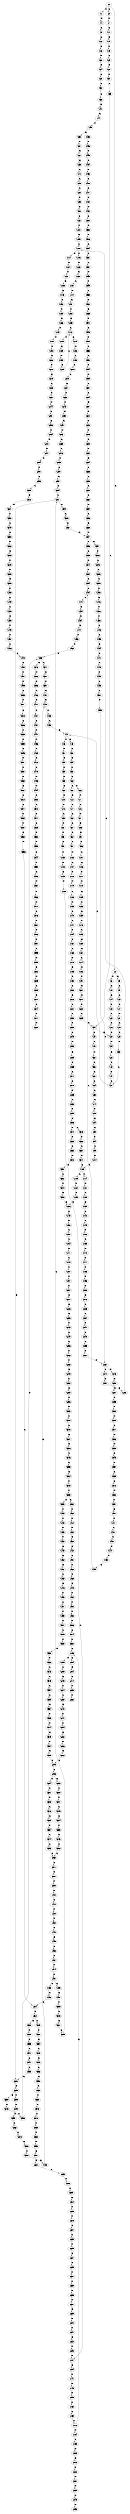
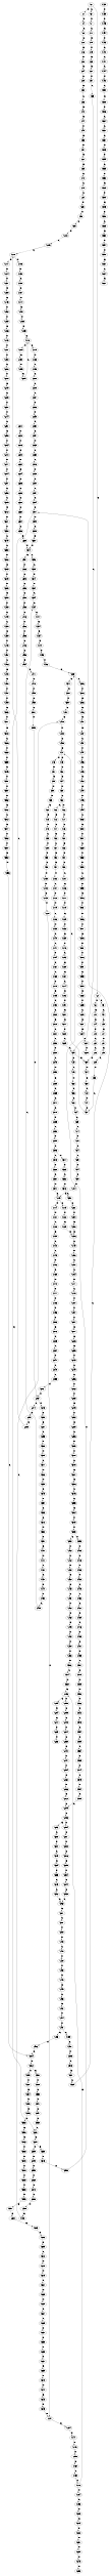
  strict digraph {
    S0
    S1
    S2
    S3
    S4
    S5
    S6
    S7
    S8
    S9
    S10
    S11
    S12
    S13
    S14
    S15
    S16
    S17
    S18
    S19
    S20
    S21
    S22
    S23
    S24
    S25
    S26
    S27
    S28
    S29
    S30
    S31
    S32
    S33
    S34
    S35
    S36
    S37
    S38
    S39
    S40
    S41
    S42
    S43
    S44
    S45
    S46
    S47
    S48
    S49
    S50
    S51
    S52
    S53
    S54
    S55
    S56
    S57
    S58
    S59
    S60
    S61
    S62
    S63
    S64
    S65
    S66
    S67
    S68
    S69
    S70
    S71
    S72
    S73
    S74
    S75
    S76
    S77
    S78
    S79
    S80
    S81
    S82
    S83
    S84
    S85
    S86
    S87
    S88
    S89
    S90
    S91
    S92
    S93
    S94
    S95
    S96
    S97
    S98
    S99
    S100
    S101
    S102
    S103
    S104
    S105
    S106
    S107
    S108
    S109
    S110
    S111
    S112
    S113
    S114
    S115
    S116
    S117
    S118
    S119
    S120
    S121
    S122
    S123
    S124
    S125
    S126
    S127
    S128
    S129
    S130
    S131
    S132
    S133
    S134
    S135
    S136
    S137
    S138
    S139
    S140
    S141
    S142
    S143
    S144
    S145
    S146
    S147
    S148
    S149
    S150
    S151
    S152
    S153
    S154
    S155
    S156
    S157
    S158
    S159
    S160
    S161
    S162
    S163
    S164
    S165
    S166
    S167
    S168
    S169
    S170
    S171
    S172
    S173
    S174
    S175
    S176
    S177
    S178
    S179
    S180
    S181
    S182
    S183
    S184
    S185
    S186
    S187
    S188
    S189
    S190
    S191
    S192
    S193
    S194
    S195
    S196
    S197
    S198
    S199
    S200
    S201
    S202
    S203
    S204
    S205
    S206
    S207
    S208
    S209
    S210
    S211
    S212
    S213
    S214
    S215
    S216
    S217
    S218
    S219
    S220
    S221
    S222
    S223
    S224
    S225
    S226
    S227
    S228
    S229
    S230
    S231
    S232
    S233
    S234
    S235
    S236
    S237
    S238
    S239
    S240
    S241
    S242
    S243
    S244
    S245
    S246
    S247
    S248
    S249
    S250
    S251
    S252
    S253
    S254
    S255
    S256
    S257
    S258
    S259
    S260
    S261
    S262
    S263
    S264
    S265
    S266
    S267
    S268
    S269
    S270
    S271
    S272
    S273
    S274
    S275
    S276
    S277
    S278
    S279
    S280
    S281
    S282
    S283
    S284
    S285
    S286
    S287
    S288
    S289
    S290
    S291
    S292
    S293
    S294
    S295
    S296
    S297
    S298
    S299
    S300
    S301
    S302
    S303
    S304
    S305
    S306
    S307
    S308
    S309
    S310
    S311
    S312
    S313
    S314
    S315
    S316
    S317
    S318
    S319
    S320
    S321
    S322
    S323
    S324
    S325
    S326
    S327
    S328
    S329
    S330
    S331
    S332
    S333
    S334
    S335
    S336
    S337
    S338
    S339
    S340
    S341
    S342
    S343
    S344
    S345
    S346
    S347
    S348
    S349
    S350
    S351
    S352
    S353
    S354
    S355
    S356
    S357
    S358
    S359
    S360
    S361
    S362
    S363
    S364
    S365
    S366
    S367
    S368
    S369
    S370
    S371
    S372
    S373
    S374
    S375
    S376
    S377
    S378
    S379
    S380
    S381
    S382
    S383
    S384
    S385
    S386
    S387
    S388
    S389
    S390
    S391
    S392
    S393
    S394
    S395
    S396
    S397
    S398
    S399
    S400
    S401
    S402
    S403
    S404
    S405
    S406
    S407
    S408
    S409
    S410
    S411
    S412
    S413
    S414
    S416
    S417
    S418
    S419
    S420
    S421
    S422
    S423
    S424
    S426
    S427
    S428
    S429
    S430
    S431
    S432
    S433
    S434
    S425
    S435
    S436
    S437
    S438
    S439
    S440
    S441
    S442
    S443
    S444
    S445
    S446
    S447
    S448
    S449
    S450
    S451
    S452
    S453
    S454
    S455
    S456
    S457
    S458
    S459
    S460
    S461
    S462
    S463
    S464
    S465
    S466
    S467
    S468
    S469
    S470
    S471
    S472
    S473
    S474
    S475
    S476
    S477
    S478
    S479
    S480
    S481
    S482
    S483
    S484
    S485
    S486
    S487
    S488
    S489
    S490
    S491
    S492
    S493
    S494
    S495
    S496
    S497
    S498
    S499
    S500
    S501
    S502
    S503
    S504
    S505
    S506
    S507
    S508
    S509
    S510
    S511
    S512
    S513
    S514
    S515
    S516
    S517
    S518
    S519
    S520
    S521
    S522
    S523
    S524
    S525
    S526
    S527
    S528
    S529
    S530
    S531
    S532
    S533
    S534
    S535
    S536
    S537
    S538
    S539
    S540
    S541
    S542
    S543
    S544
    S545
    S546
    S547
    S548
    S549
    S550
    S551
    S552
    S553
    S554
    S555
    S556
    S557
    S558
    S559
    S560
    S561
    S562
    S563
    S564
    S565
    S566
    S567
    S568
    S569
    S570
    S571
    S572
    S573
    S574
    S575
    S576
    S577
    S578
    S579
    S580
    S581
    S582
    S583
    S584
    S585
    S586
    S587
    S588
    S589
    S590
    S591
    S592
    S593
    S594
    S595
    S596
    S597
    S598
    S599
    S600
    S601
    S602
    S603
    S604
    S605
    S606
    S607
    S608
    S609
    S610
    S611
    S612
    S613
    S614
    S615
    S616
    S617
    S618
    S619
    S620
    S621
    S622
    S623
    S624
    S625
    S626
    S627
    S628
    S629
    S630
    S631
    S632
    S633
    S634
    S635
    S636
    S637
    S638
    S639
    S640
    S641
    S642
    S643
    S0 -> S1 [label=T]
    S0 -> S2 [label=G]
    S0 -> S3 [label=C]
    S1 -> S4 [label=T]
    S2 -> S5 [label=G]
    S2 -> S6 [label=A]
    S3 -> S7 [label=A]
    S4 -> S8 [label=C]
    S5 -> S9 [label=C]
    S6 -> S10 [label=G]
    S7 -> S11 [label=C]
    S8 -> S12 [label=C]
    S9 -> S13 [label=C]
    S10 -> S14 [label=G]
    S11 -> S15 [label=G]
    S12 -> S16 [label=G]
    S13 -> S17 [label=G]
    S14 -> S18 [label=T]
    S15 -> S19 [label=A]
    S16 -> S20 [label=A]
    S17 -> S21 [label=A]
    S18 -> S22 [label=C]
    S19 -> S23 [label=G]
    S20 -> S24 [label=G]
    S21 -> S25 [label=G]
    S22 -> S26 [label=C]
    S23 -> S27 [label=G]
    S24 -> S28 [label=C]
    S25 -> S29 [label=G]
    S26 -> S30 [label=G]
    S27 -> S31 [label=T]
    S28 -> S32 [label=G]
    S29 -> S33 [label=T]
    S30 -> S34 [label=A]
    S31 -> S35 [label=C]
    S32 -> S36 [label=C]
    S33 -> S37 [label=C]
    S34 -> S38 [label=G]
    S35 -> S39 [label=C]
    S36 -> S40 [label=G]
    S37 -> S41 [label=G]
    S38 -> S42 [label=G]
    S39 -> S30 [label=G]
    S39 -> S43 [label=C]
    S40 -> S44 [label=G]
    S41 -> S45 [label=G]
    S41 -> S46 [label=A]
    S42 -> S47 [label=T]
    S43 -> S48 [label=G]
    S44 -> S49 [label=T]
    S45 -> S50 [label=C]
    S46 -> S51 [label=A]
    S47 -> S37 [label=C]
    S48 -> S52 [label=A]
    S49 -> S53 [label=G]
    S50 -> S54 [label=G]
    S51 -> S55 [label=G]
    S52 -> S56 [label=G]
    S53 -> S57 [label=T]
    S54 -> S58 [label=T]
    S55 -> S59 [label=A]
    S56 -> S60 [label=G]
    S57 -> S61 [label=G]
    S58 -> S62 [label=G]
    S59 -> S63 [label=A]
    S60 -> S64 [label=C]
    S61 -> S65 [label=G]
    S62 -> S66 [label=A]
    S62 -> S67 [label=C]
    S63 -> S68 [label=G]
    S64 -> S69 [label=C]
    S65 -> S70 [label=C]
    S66 -> S71 [label=A]
    S67 -> S72 [label=G]
    S68 -> S73 [label=G]
    S69 -> S74 [label=G]
    S70 -> S75 [label=C]
    S71 -> S76 [label=G]
    S72 -> S77 [label=G]
    S73 -> S78 [label=T]
    S74 -> S79 [label=T]
    S75 -> S80 [label=C]
    S76 -> S81 [label=A]
    S77 -> S82 [label=G]
    S78 -> S83 [label=C]
    S79 -> S84 [label=G]
    S80 -> S85 [label=T]
    S81 -> S86 [label=G]
    S82 -> S87 [label=C]
    S83 -> S88 [label=T]
    S84 -> S89 [label=G]
    S85 -> S90 [label=T]
    S86 -> S91 [label=G]
    S87 -> S92 [label=G]
    S88 -> S93 [label=T]
    S89 -> S94 [label=T]
    S90 -> S95 [label=C]
    S91 -> S96 [label=G]
    S92 -> S97 [label=G]
    S93 -> S98 [label=G]
    S94 -> S99 [label=C]
    S95 -> S100 [label=T]
    S96 -> S101 [label=C]
    S97 -> S102 [label=A]
    S98 -> S103 [label=T]
    S99 -> S104 [label=A]
    S100 -> S105 [label=G]
    S101 -> S106 [label=G]
    S102 -> S107 [label=G]
    S103 -> S108 [label=A]
    S104 -> S109 [label=C]
    S105 -> S110 [label=C]
    S106 -> S111 [label=T]
    S107 -> S112 [label=T]
    S108 -> S113 [label=G]
    S109 -> S114 [label=T]
    S109 -> S115 [label=C]
    S110 -> S116 [label=A]
    S110 -> S117 [label=T]
    S111 -> S118 [label=A]
    S112 -> S119 [label=A]
    S113 -> S120 [label=T]
    S114 -> S121 [label=A]
    S115 -> S122 [label=A]
    S116 -> S123 [label=A]
    S117 -> S124 [label=A]
    S118 -> S125 [label=G]
    S119 -> S126 [label=C]
    S120 -> S127 [label=A]
    S121 -> S128 [label=G]
    S122 -> S129 [label=G]
    S123 -> S130 [label=G]
    S124 -> S131 [label=A]
    S125 -> S132 [label=A]
    S126 -> S133 [label=A]
    S127 -> S134 [label=G]
    S128 -> S135 [label=G]
    S129 -> S136 [label=G]
    S130 -> S137 [label=C]
    S131 -> S138 [label=G]
    S132 -> S139 [label=G]
    S133 -> S140 [label=G]
    S134 -> S141 [label=T]
    S135 -> S142 [label=C]
    S136 -> S143 [label=C]
    S137 -> S144 [label=A]
    S138 -> S145 [label=G]
    S139 -> S146 [label=T]
    S140 -> S147 [label=G]
    S141 -> S148 [label=T]
    S142 -> S149 [label=C]
    S143 -> S150 [label=T]
    S144 -> S151 [label=G]
    S145 -> S152 [label=T]
    S146 -> S153 [label=C]
    S147 -> S154 [label=T]
    S148 -> S155 [label=T]
    S149 -> S156 [label=T]
    S150 -> S157 [label=C]
    S151 -> S158 [label=A]
    S152 -> S159 [label=T]
    S153 -> S160 [label=G]
    S154 -> S161 [label=G]
    S155 -> S162 [label=T]
    S156 -> S163 [label=C]
    S157 -> S164 [label=C]
    S158 -> S165 [label=G]
    S159 -> S166 [label=G]
    S160 -> S167 [label=G]
    S161 -> S168 [label=G]
    S162 -> S169 [label=C]
    S163 -> S170 [label=A]
    S164 -> S171 [label=A]
    S165 -> S172 [label=C]
    S166 -> S173 [label=T]
    S167 -> S174 [label=C]
    S168 -> S175 [label=T]
    S169 -> S176 [label=A]
    S170 -> S177 [label=T]
    S171 -> S178 [label=C]
    S172 -> S179 [label=C]
    S172 -> S180 [label=A]
    S173 -> S181 [label=A]
    S174 -> S182 [label=G]
    S175 -> S183 [label=G]
    S176 -> S184 [label=A]
    S176 -> S185 [label=G]
    S177 -> S186 [label=T]
    S178 -> S187 [label=A]
    S179 -> S188 [label=A]
    S180 -> S189 [label=G]
    S181 -> S190 [label=T]
    S182 -> S191 [label=A]
    S183 -> S192 [label=G]
    S184 -> S193 [label=C]
    S185 -> S194 [label=C]
    S185 -> S195 [label=T]
    S186 -> S196 [label=T]
    S187 -> S197 [label=T]
    S188 -> S198 [label=C]
    S189 -> S199 [label=A]
    S190 -> S200 [label=C]
    S191 -> S201 [label=G]
    S192 -> S202 [label=C]
    S193 -> S203 [label=A]
    S194 -> S204 [label=G]
    S195 -> S205 [label=C]
    S196 -> S206 [label=T]
    S197 -> S207 [label=T]
    S198 -> S208 [label=C]
    S199 -> S209 [label=G]
    S200 -> S210 [label=T]
    S201 -> S211 [label=G]
    S202 -> S212 [label=G]
    S203 -> S213 [label=G]
    S204 -> S214 [label=G]
    S205 -> S215 [label=G]
    S206 -> S216 [label=G]
    S207 -> S217 [label=G]
    S208 -> S218 [label=C]
    S209 -> S172 [label=C]
    S210 -> S219 [label=G]
    S211 -> S220 [label=T]
    S212 -> S221 [label=C]
    S213 -> S222 [label=T]
    S214 -> S223 [label=T]
    S215 -> S224 [label=A]
    S216 -> S225 [label=G]
    S217 -> S226 [label=G]
    S218 -> S227 [label=G]
    S219 -> S228 [label=C]
    S220 -> S229 [label=C]
    S221 -> S230 [label=C]
    S222 -> S231 [label=A]
    S223 -> S232 [label=A]
    S224 -> S233 [label=C]
    S225 -> S234 [label=G]
    S226 -> S235 [label=G]
    S227 -> S236 [label=T]
    S228 -> S237 [label=T]
    S229 -> S39 [label=C]
    S230 -> S238 [label=T]
    S231 -> S239 [label=A]
    S233 -> S240 [label=G]
    S234 -> S241 [label=T]
    S235 -> S242 [label=A]
    S236 -> S243 [label=T]
    S237 -> S244 [label=A]
    S238 -> S245 [label=C]
    S239 -> S246 [label=A]
    S240 -> S247 [label=T]
    S241 -> S248 [label=C]
    S242 -> S249 [label=C]
    S243 -> S250 [label=G]
    S244 -> S251 [label=C]
    S245 -> S252 [label=A]
    S246 -> S253 [label=A]
    S247 -> S254 [label=T]
    S248 -> S255 [label=C]
    S249 -> S256 [label=C]
    S250 -> S257 [label=G]
    S251 -> S258 [label=G]
    S252 -> S259 [label=G]
    S254 -> S260 [label=G]
    S255 -> S261 [label=T]
    S256 -> S262 [label=T]
    S257 -> S263 [label=A]
    S258 -> S264 [label=T]
    S259 -> S265 [label=G]
    S260 -> S266 [label=T]
    S261 -> S267 [label=T]
    S262 -> S268 [label=T]
    S263 -> S269 [label=C]
    S264 -> S270 [label=T]
    S265 -> S271 [label=G]
    S266 -> S272 [label=G]
    S267 -> S273 [label=T]
    S267 -> S274 [label=C]
    S268 -> S275 [label=G]
    S269 -> S276 [label=G]
    S270 -> S277 [label=T]
    S271 -> S278 [label=C]
    S272 -> S279 [label=C]
    S273 -> S280 [label=T]
    S274 -> S281 [label=T]
    S275 -> S282 [label=T]
    S276 -> S283 [label=T]
    S277 -> S284 [label=T]
    S278 -> S285 [label=T]
    S279 -> S286 [label=G]
    S280 -> S287 [label=G]
    S281 -> S288 [label=G]
    S282 -> S289 [label=G]
    S283 -> S290 [label=C]
    S284 -> S291 [label=T]
    S285 -> S292 [label=G]
    S286 -> S293 [label=G]
    S286 -> S294 [label=A]
    S287 -> S295 [label=C]
    S288 -> S110 [label=C]
    S289 -> S296 [label=C]
    S290 -> S297 [label=G]
    S291 -> S298 [label=C]
    S292 -> S299 [label=T]
    S293 -> S300 [label=C]
    S294 -> S301 [label=C]
    S295 -> S302 [label=T]
    S296 -> S303 [label=T]
    S297 -> S304 [label=C]
    S298 -> S305 [label=C]
    S299 -> S306 [label=G]
    S300 -> S307 [label=T]
    S301 -> S308 [label=T]
    S302 -> S309 [label=A]
    S303 -> S310 [label=A]
    S304 -> S311 [label=C]
    S305 -> S312 [label=G]
    S306 -> S313 [label=G]
    S306 -> S314 [label=T]
    S307 -> S315 [label=C]
    S308 -> S316 [label=C]
    S309 -> S317 [label=C]
    S310 -> S318 [label=C]
    S311 -> S319 [label=A]
    S311 -> S320 [label=G]
    S312 -> S321 [label=T]
    S313 -> S322 [label=T]
    S314 -> S323 [label=T]
    S315 -> S324 [label=G]
    S316 -> S325 [label=G]
    S317 -> S326 [label=A]
    S318 -> S327 [label=G]
    S319 -> S328 [label=C]
    S320 -> S329 [label=G]
    S321 -> S330 [label=T]
    S322 -> S331 [label=C]
    S323 -> S332 [label=C]
    S324 -> S333 [label=T]
    S325 -> S334 [label=T]
    S326 -> S335 [label=A]
    S327 -> S336 [label=G]
    S328 -> S337 [label=G]
    S329 -> S338 [label=G]
    S329 -> S339 [label=T]
    S330 -> S340 [label=C]
    S331 -> S341 [label=A]
    S332 -> S342 [label=A]
    S333 -> S343 [label=C]
    S334 -> S344 [label=C]
    S335 -> S345 [label=C]
    S336 -> S346 [label=C]
    S337 -> S347 [label=A]
    S338 -> S348 [label=T]
    S339 -> S349 [label=T]
    S340 -> S350 [label=C]
    S341 -> S109 [label=C]
    S342 -> S351 [label=C]
    S343 -> S352 [label=C]
    S344 -> S353 [label=C]
    S345 -> S354 [label=T]
    S346 -> S355 [label=C]
    S347 -> S356 [label=C]
    S347 -> S357 [label=G]
    S348 -> S358 [label=T]
    S349 -> S359 [label=T]
    S350 -> S360 [label=T]
    S351 -> S361 [label=C]
    S352 -> S362 [label=C]
    S353 -> S362 [label=C]
    S354 -> S363 [label=C]
    S355 -> S364 [label=G]
    S356 -> S365 [label=C]
    S357 -> S366 [label=T]
    S358 -> S367 [label=T]
    S359 -> S368 [label=T]
    S360 -> S369 [label=G]
    S361 -> S370 [label=A]
    S362 -> S371 [label=G]
    S363 -> S372 [label=C]
    S364 -> S373 [label=T]
    S365 -> S374 [label=T]
    S366 -> S375 [label=C]
    S367 -> S376 [label=G]
    S367 -> S377 [label=C]
    S368 -> S378 [label=C]
    S369 -> S379 [label=T]
    S370 -> S380 [label=G]
    S371 -> S381 [label=C]
    S372 -> S382 [label=A]
    S373 -> S383 [label=T]
    S374 -> S384 [label=T]
    S375 -> S385 [label=C]
    S376 -> S386 [label=A]
    S377 -> S387 [label=G]
    S378 -> S388 [label=G]
    S379 -> S389 [label=A]
    S380 -> S136 [label=G]
    S381 -> S390 [label=T]
    S382 -> S391 [label=T]
    S383 -> S392 [label=C]
    S383 -> S393 [label=T]
    S384 -> S394 [label=C]
    S385 -> S395 [label=C]
    S386 -> S396 [label=G]
    S387 -> S397 [label=A]
    S388 -> S398 [label=A]
    S389 -> S399 [label=G]
    S390 -> S400 [label=T]
    S391 -> S401 [label=G]
    S392 -> S402 [label=T]
    S393 -> S403 [label=T]
    S394 -> S404 [label=C]
    S395 -> S405 [label=T]
    S396 -> S406 [label=G]
    S397 -> S407 [label=G]
    S398 -> S408 [label=G]
    S399 -> S409 [label=T]
    S400 -> S410 [label=C]
    S401 -> S411 [label=A]
    S402 -> S412 [label=T]
    S403 -> S413 [label=T]
    S404 -> S414 [label=C]
    S405 -> S416 [label=G]
    S406 -> S417 [label=G]
    S407 -> S418 [label=G]
    S408 -> S418 [label=G]
    S409 -> S419 [label=C]
    S410 -> S420 [label=T]
    S411 -> S421 [label=C]
    S412 -> S422 [label=T]
    S413 -> S423 [label=T]
    S414 -> S424 [label=G]
    S416 -> S426 [label=A]
    S417 -> S427 [label=G]
    S418 -> S428 [label=T]
    S419 -> S429 [label=C]
    S420 -> S430 [label=A]
    S421 -> S431 [label=C]
    S422 -> S432 [label=G]
    S423 -> S433 [label=T]
    S424 -> S434 [label=G]
    S426 -> S436 [label=A]
    S427 -> S437 [label=C]
    S428 -> S438 [label=C]
    S429 -> S439 [label=G]
    S430 -> S440 [label=C]
    S431 -> S441 [label=T]
    S432 -> S442 [label=G]
    S433 -> S443 [label=G]
    S434 -> S444 [label=G]
    S425 -> S435 [label=T]
    S435 -> S445 [label=T]
    S436 -> S446 [label=C]
    S437 -> S447 [label=T]
    S438 -> S41 [label=G]
    S439 -> S448 [label=T]
    S440 -> S449 [label=G]
    S441 -> S450 [label=T]
    S442 -> S451 [label=G]
    S443 -> S452 [label=G]
    S444 -> S453 [label=T]
    S445 -> S454 [label=G]
    S446 -> S455 [label=C]
    S447 -> S456 [label=A]
    S448 -> S457 [label=A]
    S449 -> S458 [label=C]
    S450 -> S459 [label=C]
    S451 -> S460 [label=A]
    S452 -> S461 [label=G]
    S453 -> S462 [label=T]
    S454 -> S463 [label=T]
    S455 -> S464 [label=G]
    S456 -> S465 [label=C]
    S457 -> S466 [label=C]
    S458 -> S467 [label=G]
    S459 -> S404 [label=C]
    S460 -> S468 [label=C]
    S461 -> S469 [label=C]
    S462 -> S367 [label=T]
    S463 -> S470 [label=C]
    S464 -> S471 [label=G]
    S465 -> S472 [label=G]
    S466 -> S473 [label=G]
    S467 -> S474 [label=A]
    S468 -> S475 [label=G]
    S469 -> S476 [label=G]
    S470 -> S477 [label=C]
    S471 -> S478 [label=G]
    S472 -> S479 [label=G]
    S473 -> S480 [label=G]
    S474 -> S481 [label=A]
    S475 -> S482 [label=T]
    S476 -> S483 [label=T]
    S477 -> S484 [label=C]
    S478 -> S485 [label=T]
    S479 -> S486 [label=A]
    S480 -> S487 [label=T]
    S481 -> S488 [label=G]
    S481 -> S489 [label=C]
    S482 -> S490 [label=T]
    S483 -> S491 [label=C]
    S484 -> S492 [label=A]
    S485 -> S493 [label=C]
    S486 -> S494 [label=A]
    S487 -> S495 [label=T]
    S488 -> S496 [label=A]
    S489 -> S497 [label=G]
    S490 -> S498 [label=T]
    S491 -> S499 [label=T]
    S492 -> S500 [label=C]
    S493 -> S501 [label=C]
    S494 -> S502 [label=C]
    S495 -> S503 [label=G]
    S496 -> S504 [label=C]
    S497 -> S505 [label=T]
    S498 -> S506 [label=T]
    S499 -> S507 [label=C]
    S500 -> S508 [label=G]
    S501 -> S509 [label=T]
    S502 -> S510 [label=G]
    S503 -> S511 [label=T]
    S504 -> S512 [label=C]
    S505 -> S513 [label=C]
    S506 -> S514 [label=C]
    S507 -> S515 [label=C]
    S508 -> S516 [label=T]
    S509 -> S267 [label=T]
    S510 -> S517 [label=T]
    S511 -> S518 [label=G]
    S512 -> S519 [label=T]
    S512 -> S520 [label=G]
    S513 -> S521 [label=G]
    S514 -> S522 [label=A]
    S515 -> S523 [label=A]
    S516 -> S524 [label=C]
    S517 -> S525 [label=C]
    S518 -> S526 [label=C]
    S519 -> S527 [label=T]
    S520 -> S528 [label=T]
    S521 -> S529 [label=C]
    S522 -> S185 [label=G]
    S523 -> S530 [label=A]
    S524 -> S531 [label=C]
    S525 -> S532 [label=T]
    S526 -> S533 [label=T]
    S527 -> S534 [label=G]
    S528 -> S535 [label=C]
    S529 -> S311 [label=C]
    S530 -> S536 [label=T]
    S531 -> S537 [label=C]
    S532 -> S538 [label=T]
    S533 -> S539 [label=T]
    S534 -> S540 [label=C]
    S535 -> S541 [label=G]
    S536 -> S542 [label=C]
    S537 -> S543 [label=A]
    S538 -> S544 [label=C]
    S539 -> S545 [label=C]
    S540 -> S546 [label=G]
    S541 -> S547 [label=C]
    S542 -> S548 [label=C]
    S543 -> S549 [label=T]
    S544 -> S550 [label=T]
    S545 -> S551 [label=T]
    S546 -> S552 [label=C]
    S547 -> S553 [label=C]
    S548 -> S554 [label=C]
    S549 -> S555 [label=C]
    S550 -> S556 [label=G]
    S551 -> S557 [label=A]
    S552 -> S558 [label=G]
    S553 -> S320 [label=G]
    S554 -> S559 [label=C]
    S555 -> S560 [label=T]
    S556 -> S561 [label=A]
    S557 -> S562 [label=A]
    S558 -> S563 [label=G]
    S559 -> S564 [label=G]
    S560 -> S565 [label=G]
    S561 -> S566 [label=T]
    S562 -> S567 [label=G]
    S563 -> S568 [label=T]
    S564 -> S569 [label=T]
    S565 -> S570 [label=T]
    S566 -> S571 [label=A]
    S567 -> S572 [label=C]
    S568 -> S573 [label=T]
    S569 -> S574 [label=T]
    S570 -> S575 [label=G]
    S571 -> S576 [label=G]
    S572 -> S577 [label=G]
    S573 -> S578 [label=T]
    S574 -> S579 [label=G]
    S575 -> S580 [label=T]
    S576 -> S581 [label=T]
    S577 -> S582 [label=A]
    S578 -> S583 [label=A]
    S579 -> S584 [label=T]
    S580 -> S585 [label=C]
    S581 -> S586 [label=T]
    S582 -> S587 [label=A]
    S583 -> S588 [label=A]
    S584 -> S589 [label=G]
    S585 -> S590 [label=G]
    S586 -> S591 [label=T]
    S587 -> S592 [label=G]
    S588 -> S593 [label=A]
    S589 -> S279 [label=C]
    S590 -> S594 [label=T]
    S591 -> S595 [label=C]
    S592 -> S596 [label=A]
    S593 -> S597 [label=G]
    S594 -> S598 [label=A]
    S595 -> S599 [label=A]
    S596 -> S504 [label=C]
    S597 -> S600 [label=G]
    S598 -> S601 [label=G]
    S599 -> S602 [label=G]
    S600 -> S603 [label=G]
    S601 -> S604 [label=C]
    S602 -> S605 [label=A]
    S603 -> S606 [label=T]
    S604 -> S607 [label=G]
    S605 -> S608 [label=C]
    S606 -> S609 [label=T]
-   S607 -> S610 [label=T]
    S608 -> S611 [label=G]
    S609 -> S612 [label=G]
    S610 -> S613 [label=T]
    S611 -> S614 [label=G]
    S612 -> S615 [label=A]
    S613 -> S616 [label=T]
    S614 -> S617 [label=T]
    S615 -> S618 [label=A]
    S616 -> S619 [label=G]
    S617 -> S620 [label=A]
    S618 -> S621 [label=C]
    S619 -> S622 [label=T]
    S621 -> S623 [label=A]
    S622 -> S624 [label=G]
    S623 -> S625 [label=A]
    S624 -> S626 [label=C]
    S625 -> S627 [label=G]
    S626 -> S628 [label=G]
    S627 -> S629 [label=G]
    S628 -> S630 [label=C]
    S629 -> S631 [label=T]
    S630 -> S632 [label=C]
    S631 -> S633 [label=T]
    S632 -> S634 [label=A]
    S633 -> S635 [label=T]
    S634 -> S636 [label=C]
    S635 -> S637 [label=T]
    S636 -> S638 [label=G]
    S637 -> S639 [label=G]
    S638 -> S347 [label=A]
    S639 -> S640 [label=T]
    S640 -> S641 [label=A]
    S641 -> S642 [label=G]
    S642 -> S643 [label=T]
    S643 -> S127 [label=A]
  }
